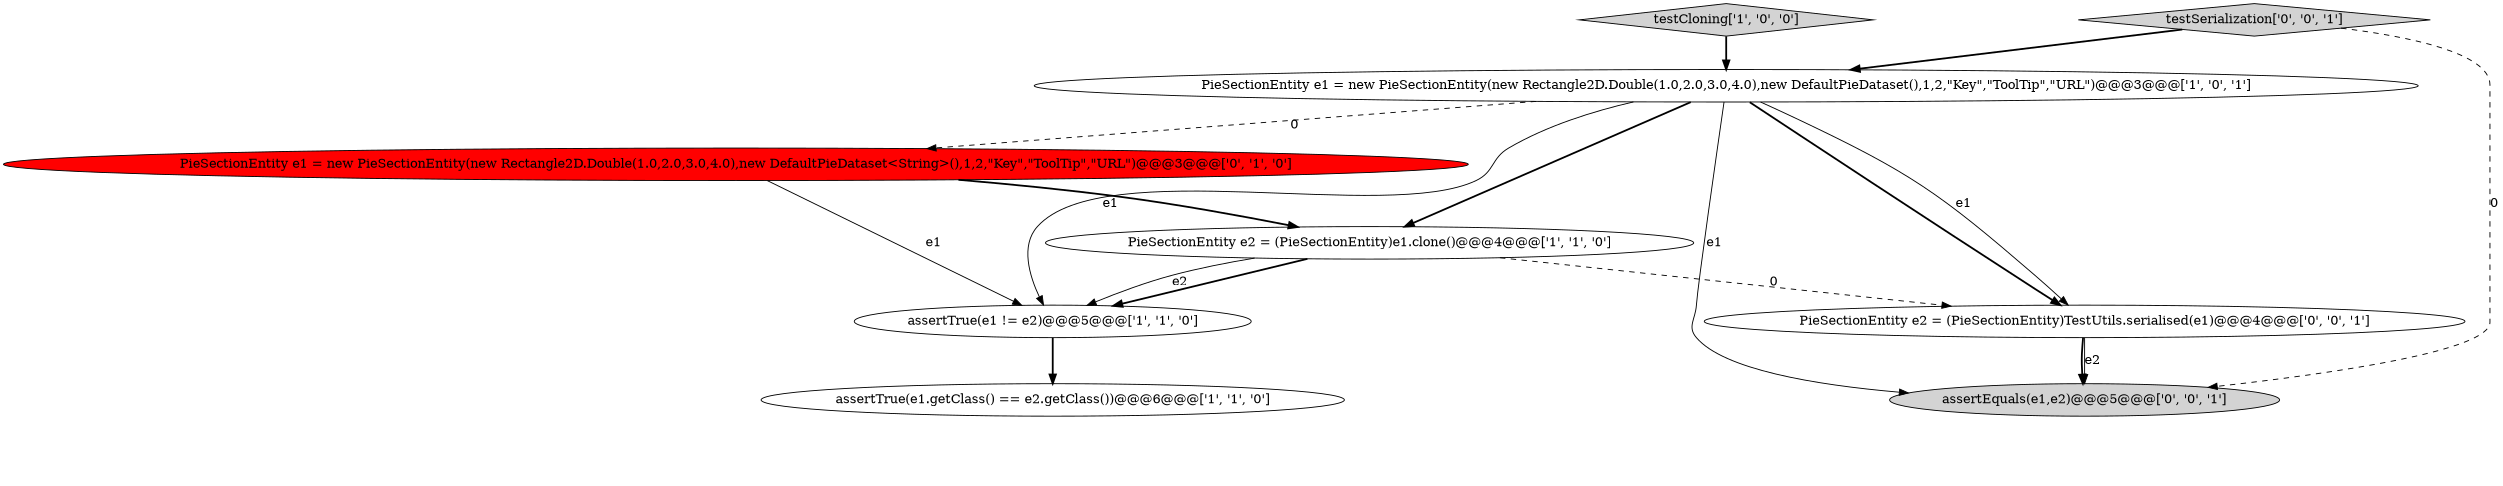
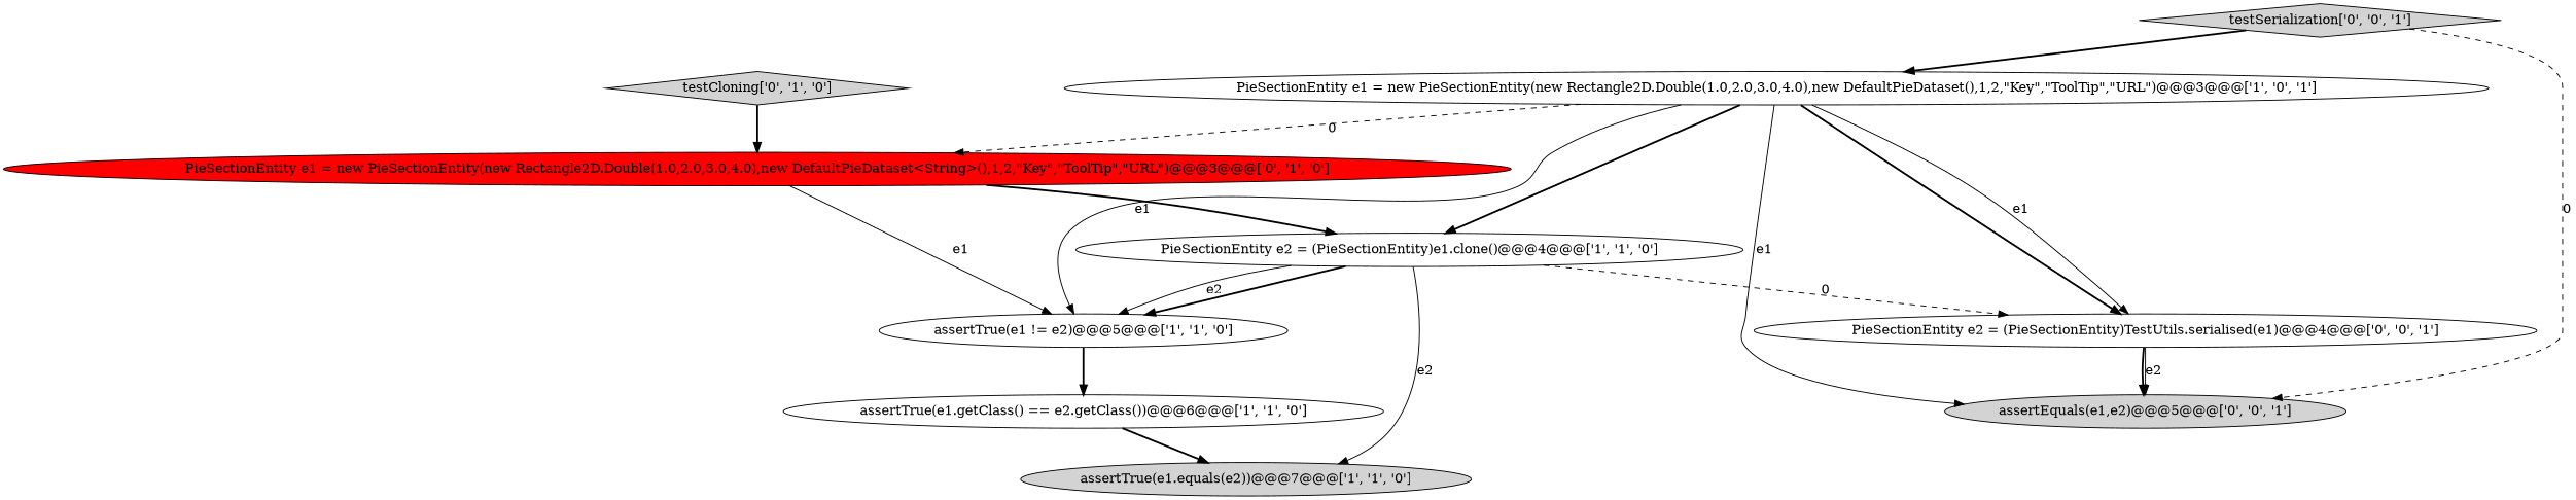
  digraph {
    node [fillcolor=white shape=ellipse style=filled]
    edge [style=bold]
    n1 [label="PieSectionEntity e2 = (PieSectionEntity)e1.clone()@@@4@@@['1', '1', '0']"]
    n2 [label="assertTrue(e1 != e2)@@@5@@@['1', '1', '0']"]
+   n3 [fillcolor=lightgray label="assertTrue(e1.equals(e2))@@@7@@@['1', '1', '0']"]
    n4 [label="PieSectionEntity e2 = (PieSectionEntity)TestUtils.serialised(e1)@@@4@@@['0', '0', '1']"]
    n5 [label="assertTrue(e1.getClass() == e2.getClass())@@@6@@@['1', '1', '0']"]
    n6 [fillcolor=lightgray label="assertEquals(e1,e2)@@@5@@@['0', '0', '1']"]
-   n7 [fillcolor=lightgray label="testCloning['1', '0', '0']" shape=diamond]
    n8 [label="PieSectionEntity e1 = new PieSectionEntity(new Rectangle2D.Double(1.0,2.0,3.0,4.0),new DefaultPieDataset(),1,2,\"Key\",\"ToolTip\",\"URL\")@@@3@@@['1', '0', '1']"]
    n9 [fillcolor=red label="PieSectionEntity e1 = new PieSectionEntity(new Rectangle2D.Double(1.0,2.0,3.0,4.0),new DefaultPieDataset<String>(),1,2,\"Key\",\"ToolTip\",\"URL\")@@@3@@@['0', '1', '0']"]
    n10 [fillcolor=lightgray label="testSerialization['0', '0', '1']" shape=diamond]
+   n11 [fillcolor=lightgray label="testCloning['0', '1', '0']" shape=diamond]
    n1 -> n2
    n1 -> n2 [label=e2 style=solid]
+   n1 -> n3 [label=e2 style=solid]
    n1 -> n4 [label=0 style=dashed]
    n2 -> n5
    n4 -> n6 [label=e2 style=solid]
    n4 -> n6
-   n7 -> n8
+   n5 -> n3
    n8 -> n1
    n8 -> n2 [label=e1 style=solid]
    n8 -> n4
    n8 -> n4 [label=e1 style=solid]
    n8 -> n6 [label=e1 style=solid]
    n8 -> n9 [label=0 style=dashed]
    n9 -> n1
    n9 -> n2 [label=e1 style=solid]
    n10 -> n6 [label=0 style=dashed]
    n10 -> n8
+   n11 -> n9
  }
